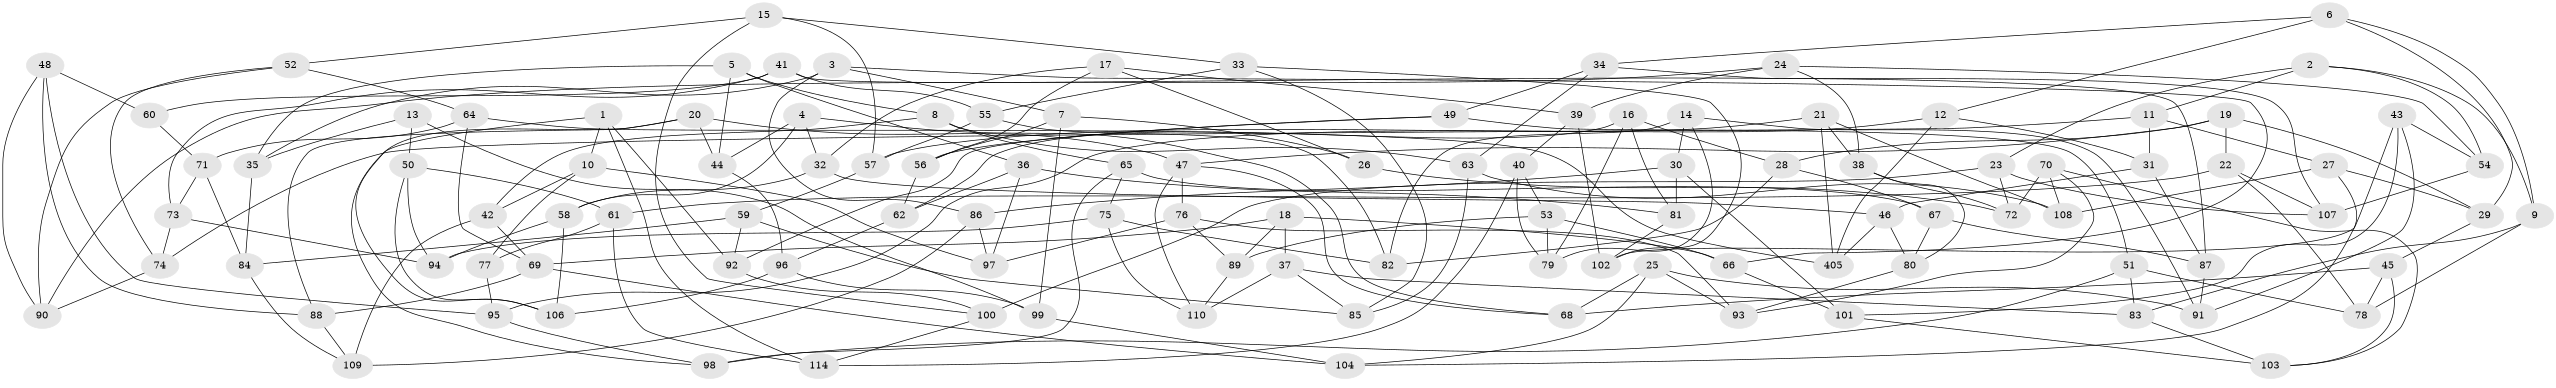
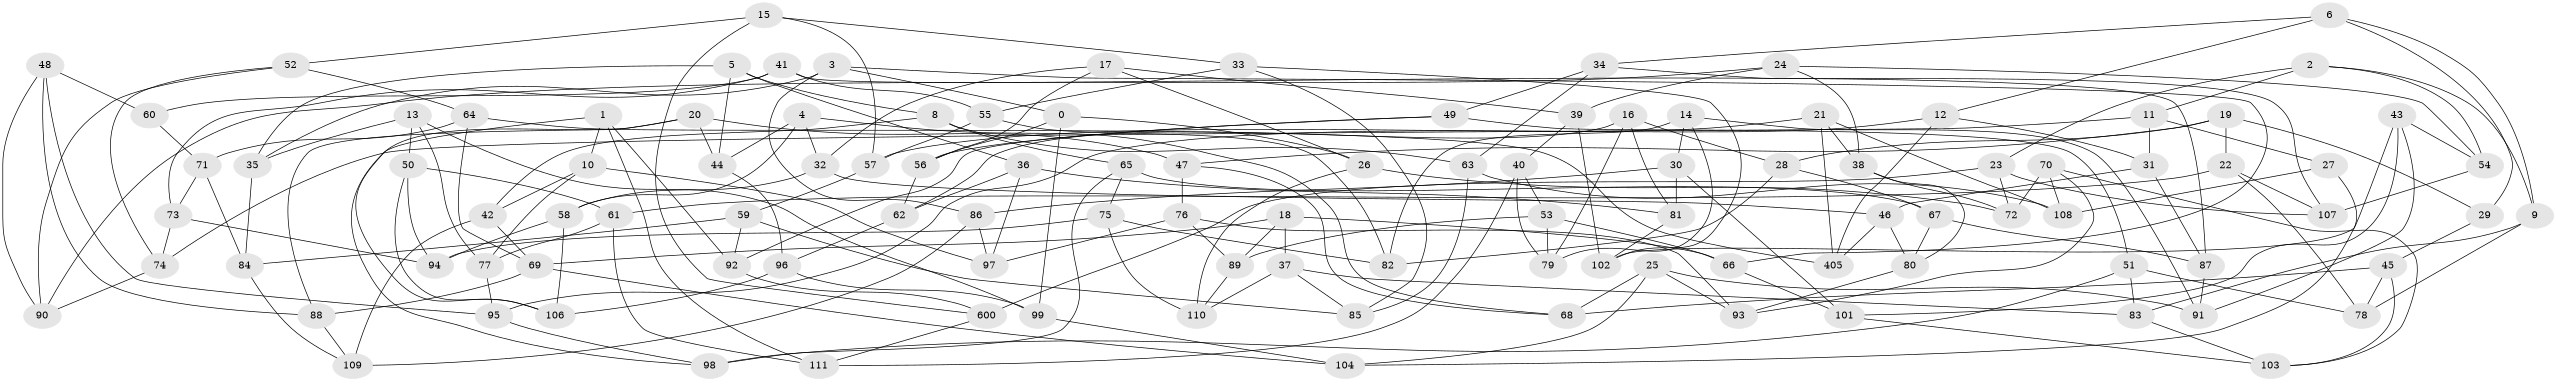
  graph {
    node [color=gray90 style=filled]
    1
    10
    92
    106
-   111 [label=114]
+   111
    42
    77
    97
-   100
+   100 [label=600]
    2
    9
    11
    23
    54
    78
    83
    27
    31
    74
    107
    72
    3
-   7
+   7 [label=0]
    35
    66
    86
    26
    56
    99
    84
    101
    109
    4
    32
    44
    58
    68
    46
    96
    94
    5
    8
    36
    63
    65
    62
    81
    6
    12
    29
    34
    95
    n53 [label=405]
    45
    49
    110
    104
    69
    108
    85
    98
    67
    75
    103
    87
    90
    13
    50
    61
    14
    30
    79
    82
    91
    15
    33
    52
    57
    55
    102
    64
    59
    16
    28
    17
    39
    40
    18
    37
    89
    60
    71
    19
    22
    47
    76
    20
    88
    21
    38
    80
    24
    25
    93
    51
    53
    41
    73
    43
    48
    70
    1 -- 10
    1 -- 92
    1 -- 106
    1 -- 111
    10 -- 42
    10 -- 77
    10 -- 97
    92 -- 100
    42 -- 109
    42 -- 69
    77 -- 95
    100 -- 111
    2 -- 9
    2 -- 11
    2 -- 23
    2 -- 54
    9 -- 78
    9 -- 83
    11 -- 27
    11 -- 31
    11 -- 74
    23 -- 100
    23 -- 107
    23 -- 72
    54 -- 107
    83 -- 103
-   27 -- 29
    27 -- 104
    27 -- 108
    31 -- 46
    31 -- 87
    74 -- 90
    3 -- 7
    3 -- 35
    3 -- 66
    3 -- 86
    7 -- 26
    7 -- 56
    7 -- 99
    35 -- 84
    66 -- 101
    86 -- 97
    86 -- 109
    26 -- 72
-   47 -- 110
+   26 -- 110
    56 -- 62
    99 -- 104
    84 -- 109
    101 -- 103
    4 -- 32
    4 -- 44
    4 -- 58
    4 -- 68
    32 -- 58
    32 -- 46
    44 -- 96
    58 -- 106
    58 -- 94
    46 -- n53
    46 -- 80
    96 -- 106
    96 -- 99
    5 -- 35
    5 -- 44
    5 -- 8
    5 -- 36
    8 -- 42
    8 -- 63
    8 -- 65
    36 -- 97
    36 -- 62
    36 -- 81
    63 -- 108
    63 -- 85
    65 -- 98
    65 -- 67
    65 -- 75
    62 -- 96
    81 -- 102
    6 -- 9
    6 -- 12
    6 -- 29
    6 -- 34
    12 -- 31
    12 -- 95
    12 -- n53
    29 -- 45
    34 -- 107
    34 -- 63
    34 -- 49
    95 -- 98
    45 -- 78
    45 -- 68
    45 -- 103
    49 -- 92
    49 -- 56
    49 -- 51
    69 -- 104
    69 -- 88
    67 -- 87
    67 -- 80
    75 -- 94
    75 -- 110
    75 -- 82
    87 -- 91
+   13 -- 77
    13 -- 35
    13 -- 99
    13 -- 50
    50 -- 106
    50 -- 94
    50 -- 61
    61 -- 111
    61 -- 77
    14 -- 30
    14 -- 79
    14 -- 82
    14 -- 91
    30 -- 86
    30 -- 101
    30 -- 81
    15 -- 100
    15 -- 33
    15 -- 52
    15 -- 57
    33 -- 85
    33 -- 55
    33 -- 102
    52 -- 74
    52 -- 90
    52 -- 64
    57 -- 59
    55 -- 82
    55 -- 57
    64 -- n53
    64 -- 69
    64 -- 71
    59 -- 92
    59 -- 84
    59 -- 85
    16 -- 62
    16 -- 81
    16 -- 79
    16 -- 28
    28 -- 67
    28 -- 82
    17 -- 26
    17 -- 56
    17 -- 32
    17 -- 39
    39 -- 102
    39 -- 40
    40 -- 111
    40 -- 79
    40 -- 53
    18 -- 66
    18 -- 69
    18 -- 37
    18 -- 89
    37 -- 83
    37 -- 110
    37 -- 85
    89 -- 110
    60 -- 71
    71 -- 84
    71 -- 73
    19 -- 29
    19 -- 28
    19 -- 22
    19 -- 47
    22 -- 78
    22 -- 107
    22 -- 61
    47 -- 68
    47 -- 76
    76 -- 97
    76 -- 89
    76 -- 93
    20 -- 44
    20 -- 98
    20 -- 47
    20 -- 88
    88 -- 109
    21 -- n53
    21 -- 108
    21 -- 57
    21 -- 38
    38 -- 72
    38 -- 80
    80 -- 93
    24 -- 54
    24 -- 90
    24 -- 39
    24 -- 38
    25 -- 68
    25 -- 104
    25 -- 91
    25 -- 93
    51 -- 78
    51 -- 83
    51 -- 98
    53 -- 66
    53 -- 79
    53 -- 89
    41 -- 87
    41 -- 55
    41 -- 60
    41 -- 73
    73 -- 74
    73 -- 94
    43 -- 54
    43 -- 101
    43 -- 91
    43 -- 102
    48 -- 95
    48 -- 90
    48 -- 60
    48 -- 88
    70 -- 72
    70 -- 108
    70 -- 103
    70 -- 93
  }
